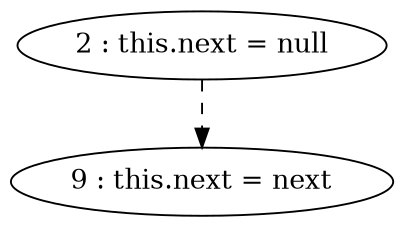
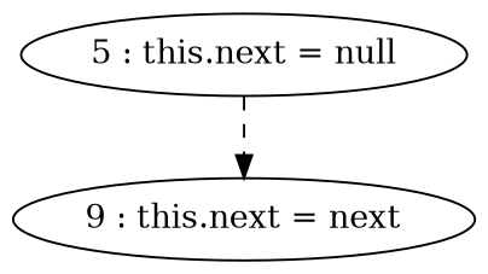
  digraph {
-   "5 : this.next = null" [label="2 : this.next = null"]
+   "5 : this.next = null"
    "9 : this.next = next"
    "5 : this.next = null" -> "9 : this.next = next" [style=dashed]
  }
